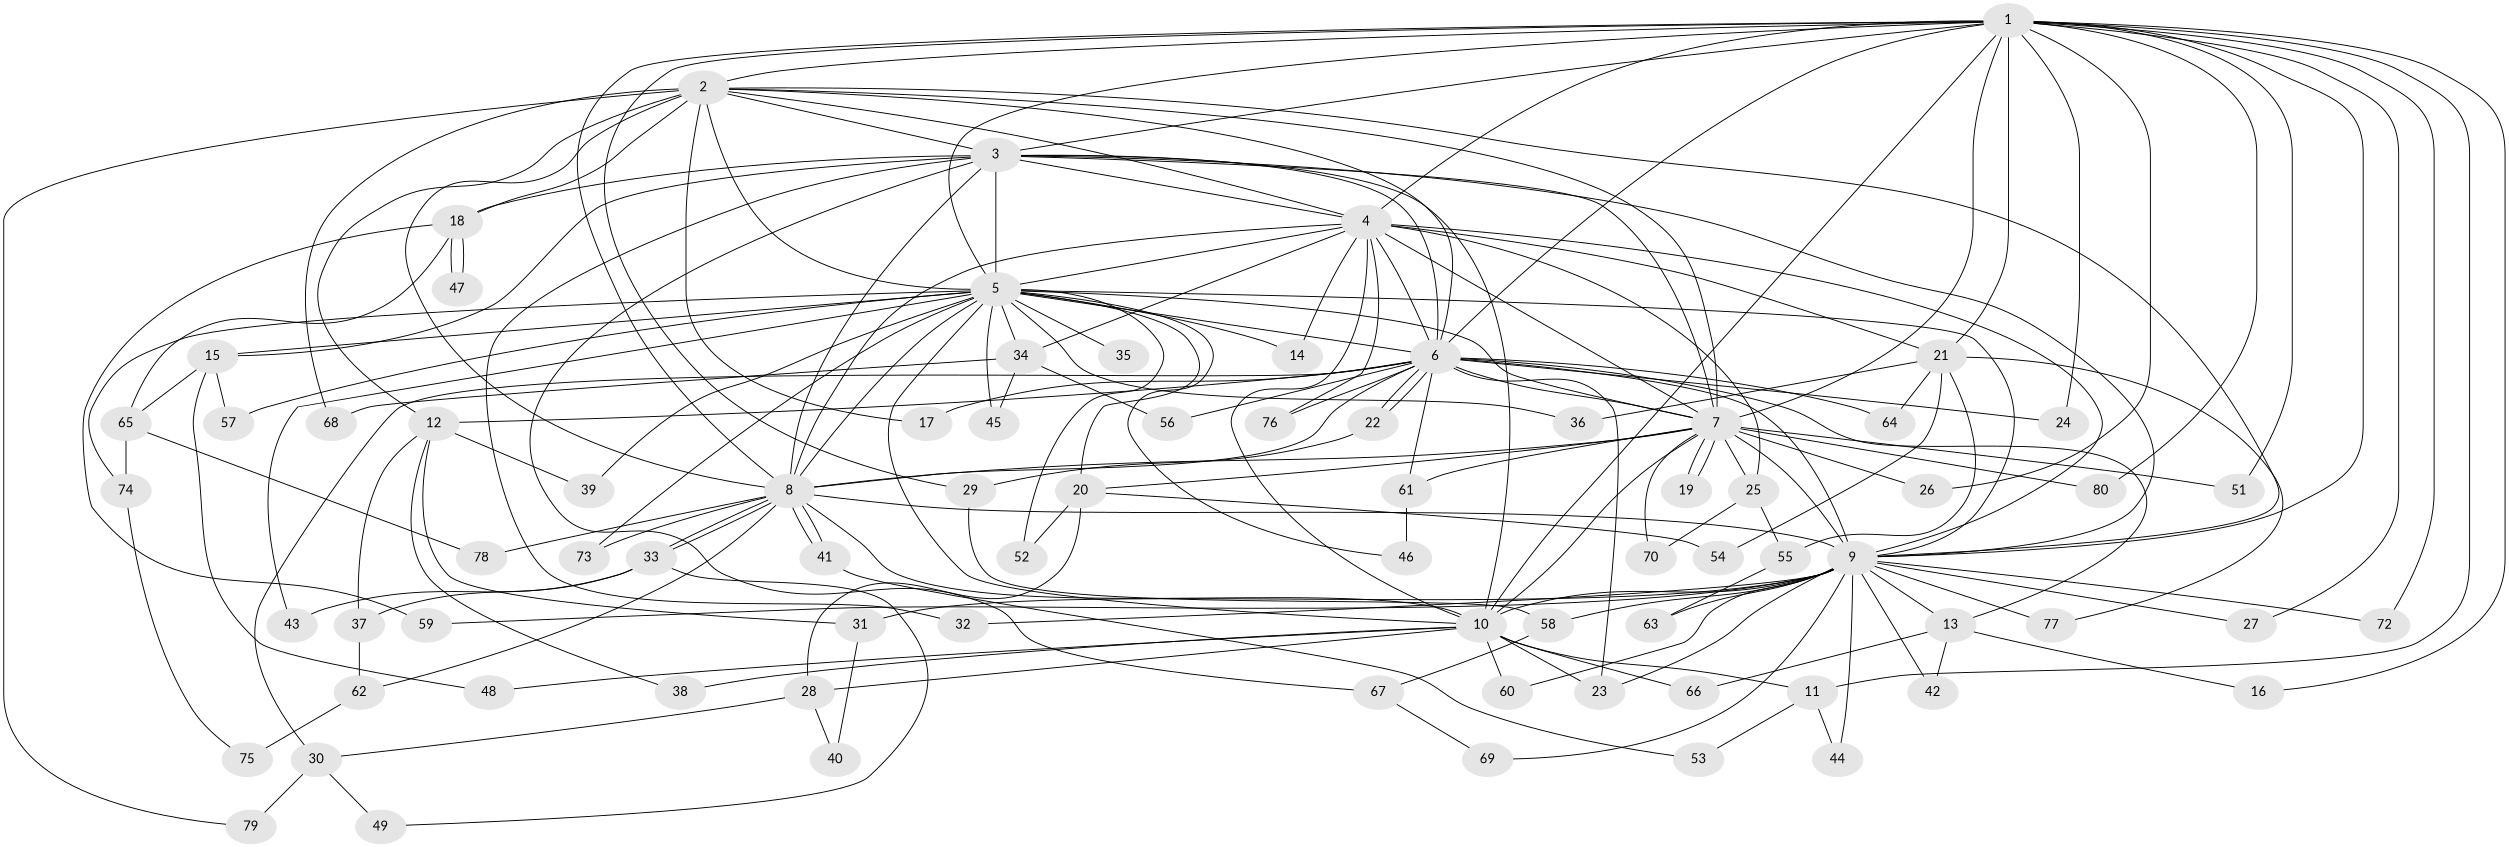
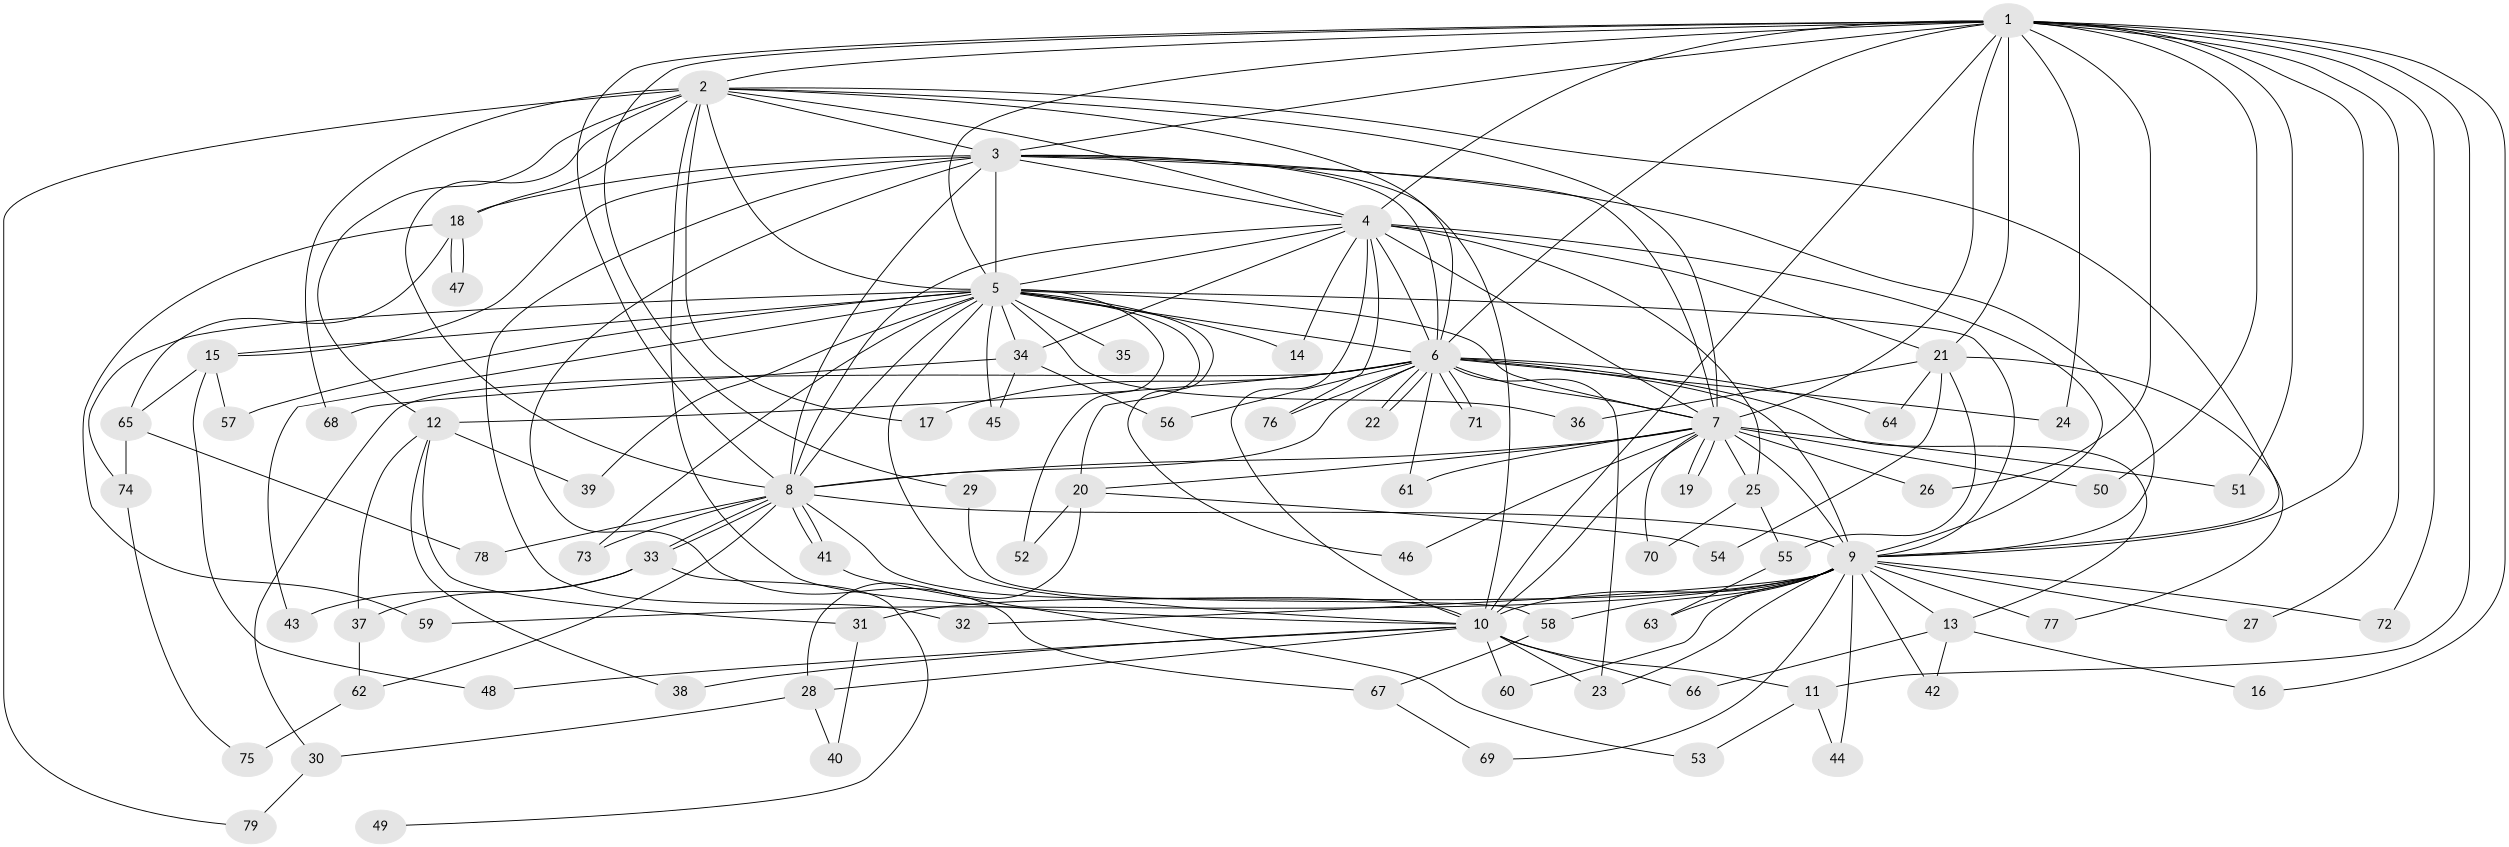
  graph {
    fontname=Lato
    node [color=gray90 fontname=Lato style=filled]
    edge [fontname=Lato]
    1
    2
    3
    4
    5
    6
    7
    8
    9
    10
    11
    16
    21
    24
    26
    27
    29
-   50 [label=80]
+   50
    51
    72
    12
    17
    18
    68
    79
    15
    32
    67
    14
    25
    34
    76
    20
    35
    36
    39
    43
    45
    46
    52
    57
    73
    74
    13
    22
    30
    56
    61
    64
+   71
    23
    19
    70
    33
    41
    62
    78
    31
    42
    44
    58
    59
    60
    63
    69
    77
    28
    38
    48
    66
    53
    54
    55
    37
    65
    47
    75
    49
    40
    1 -- 2
    1 -- 3
    1 -- 4
    1 -- 5
    1 -- 6
    1 -- 7
    1 -- 8
    1 -- 9
    1 -- 10
    1 -- 11
    1 -- 16
    1 -- 21
    1 -- 24
    1 -- 26
    1 -- 27
    1 -- 29
    1 -- 50
    1 -- 51
    1 -- 72
    2 -- 3
    2 -- 4
    2 -- 5
    2 -- 6
    2 -- 7
    2 -- 8
    2 -- 9
+   2 -- 10
    2 -- 12
    2 -- 17
    2 -- 18
    2 -- 68
    2 -- 79
    3 -- 4
    3 -- 5
    3 -- 6
    3 -- 7
    3 -- 8
    3 -- 9
    3 -- 10
    3 -- 18
    3 -- 15
    3 -- 32
    3 -- 67
    4 -- 5
    4 -- 6
    4 -- 7
    4 -- 8
    4 -- 9
    4 -- 10
    4 -- 21
    4 -- 14
    4 -- 25
    4 -- 34
    4 -- 76
    5 -- 6
    5 -- 7
    5 -- 8
    5 -- 9
    5 -- 10
    5 -- 15
    5 -- 14
    5 -- 34
    5 -- 20
    5 -- 35
    5 -- 36
    5 -- 39
    5 -- 43
    5 -- 45
    5 -- 46
    5 -- 52
    5 -- 57
    5 -- 73
    5 -- 74
    6 -- 7
    6 -- 8
    6 -- 9
    6 -- 24
    6 -- 12
    6 -- 17
    6 -- 76
    6 -- 13
    6 -- 22
    6 -- 22
    6 -- 30
    6 -- 56
    6 -- 61
    6 -- 64
+   6 -- 71
+   6 -- 71
    6 -- 23
    7 -- 8
    7 -- 9
    7 -- 10
    7 -- 26
    7 -- 50
    7 -- 51
    7 -- 25
    7 -- 20
-   61 -- 46
+   7 -- 46
    7 -- 61
    7 -- 19
    7 -- 19
    7 -- 70
    8 -- 9
    8 -- 10
    8 -- 73
    8 -- 33
    8 -- 33
    8 -- 41
    8 -- 41
    8 -- 62
    8 -- 78
    9 -- 10
    9 -- 27
    9 -- 72
    9 -- 32
    9 -- 13
    9 -- 23
    9 -- 31
    9 -- 42
    9 -- 44
    9 -- 58
    9 -- 59
    9 -- 60
    9 -- 63
    9 -- 69
    9 -- 77
    10 -- 11
    10 -- 23
    10 -- 60
    10 -- 28
    10 -- 38
    10 -- 48
    10 -- 66
    11 -- 44
    11 -- 53
    21 -- 36
    21 -- 64
    21 -- 77
    21 -- 54
    21 -- 55
    29 -- 58
    12 -- 39
    12 -- 31
    12 -- 38
    12 -- 37
    18 -- 59
    18 -- 65
    18 -- 47
    18 -- 47
    15 -- 57
    15 -- 48
    15 -- 65
    67 -- 69
    25 -- 70
    25 -- 55
    34 -- 68
    34 -- 45
    34 -- 56
    20 -- 52
    20 -- 28
    20 -- 54
    74 -- 75
    13 -- 16
    13 -- 42
    13 -- 66
-   22 -- 29
    30 -- 79
-   30 -- 49
    33 -- 43
    33 -- 37
    33 -- 49
    41 -- 53
    62 -- 75
    31 -- 40
    58 -- 67
    28 -- 30
    28 -- 40
    55 -- 63
    37 -- 62
    65 -- 74
    65 -- 78
  }
